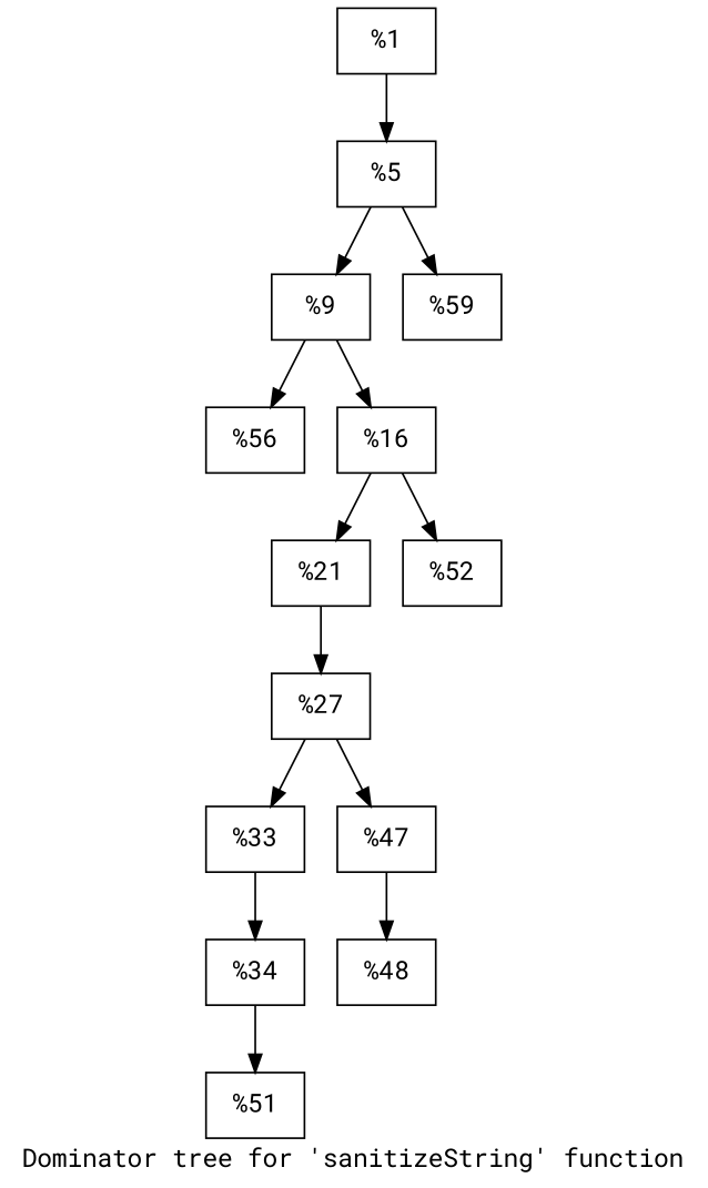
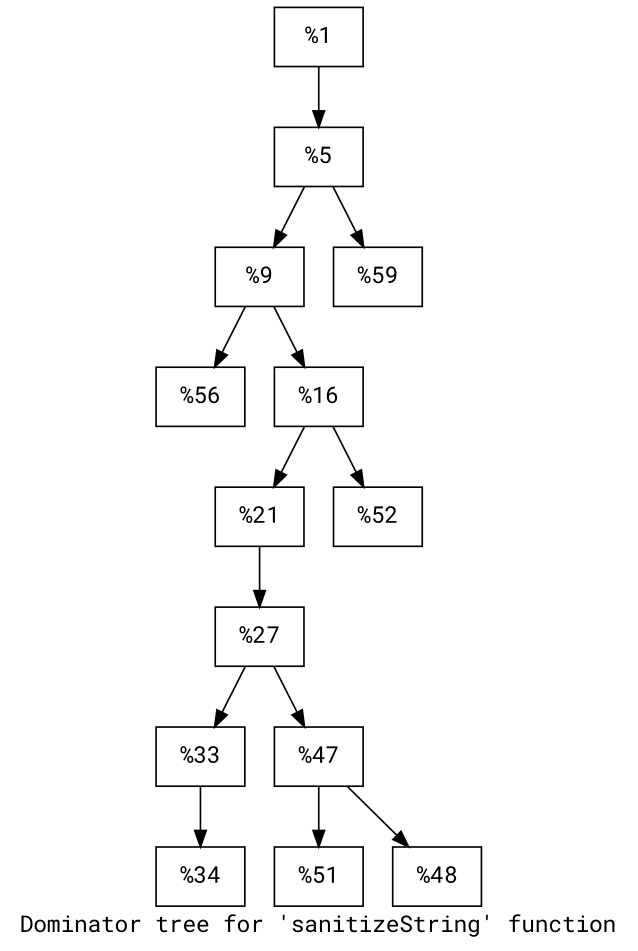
  digraph {
    fontname="Roboto Mono"
    label="Dominator tree for 'sanitizeString' function"
    node [fontname="Roboto Mono" shape=record]
    edge [fontname="Roboto Mono"]
    n1 [label="{%1}"]
    n2 [label="{%5}"]
    n3 [label="{%9}"]
    n4 [label="{%59}"]
    n5 [label="{%56}"]
    n6 [label="{%16}"]
    n7 [label="{%21}"]
    n8 [label="{%52}"]
    n9 [label="{%27}"]
    n10 [label="{%33}"]
    n11 [label="{%47}"]
    n12 [label="{%34}"]
    n13 [label="{%51}"]
    n14 [label="{%48}"]
    n1 -> n2
    n2 -> n3
    n2 -> n4
    n3 -> n5
    n3 -> n6
    n6 -> n7
    n6 -> n8
    n7 -> n9
    n9 -> n10
    n9 -> n11
    n10 -> n12
    n11 -> n14
-   n12 -> n13
+   n11 -> n13
  }
